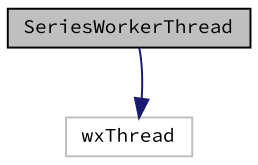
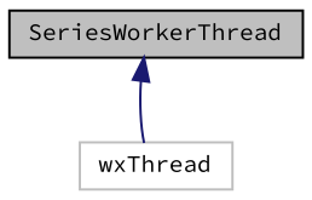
  digraph {
    fontname="Source Code Pro"
    node [fontname="Source Code Pro" fontsize=10 shape=record style=filled]
    n1 [color=black fillcolor=grey75 fontcolor=black height=0.2 label=SeriesWorkerThread width=0.4]
    n2 [color=grey75 fillcolor=white height=0.2 label=wxThread width=0.4]
-   n2 -> n1 [color=midnightblue dir=back fontname="Source Code Pro" fontsize=10 labelfontname=Helvetica labelfontsize=10 style=solid]
+   n1 -> n2 [color=midnightblue dir=back fontname="Source Code Pro" fontsize=10 labelfontname=Helvetica labelfontsize=10 style=solid]
  }
